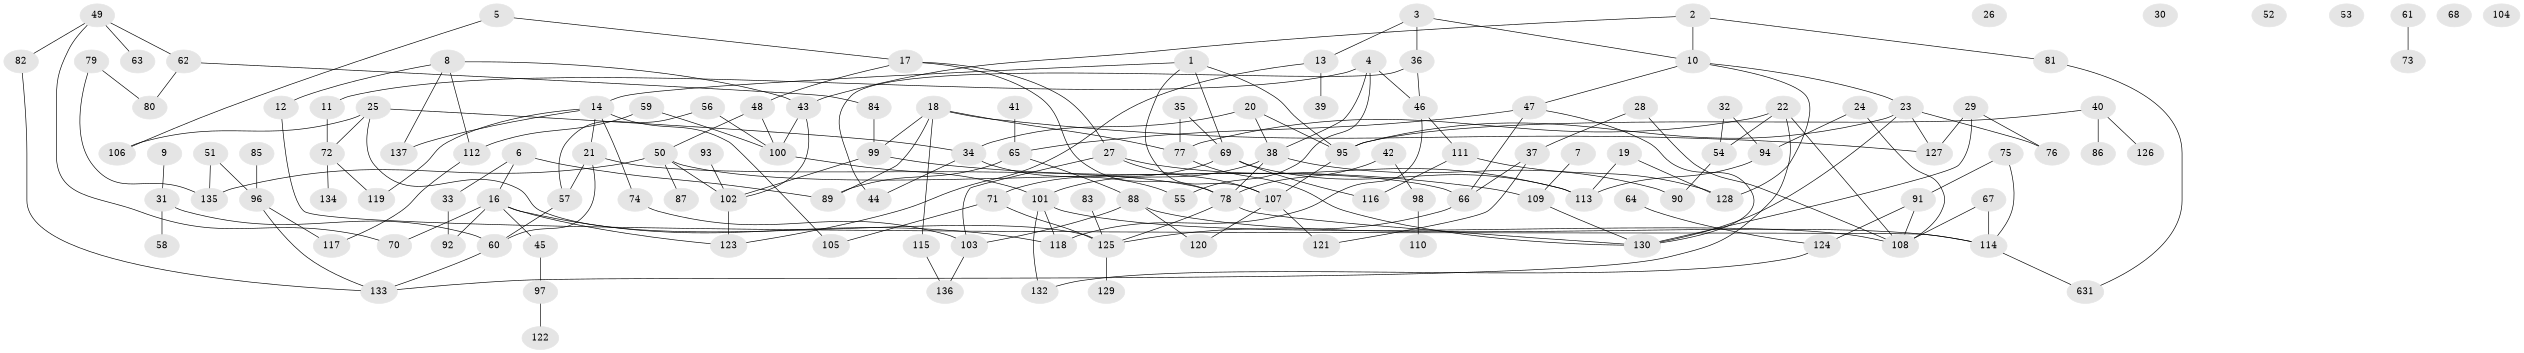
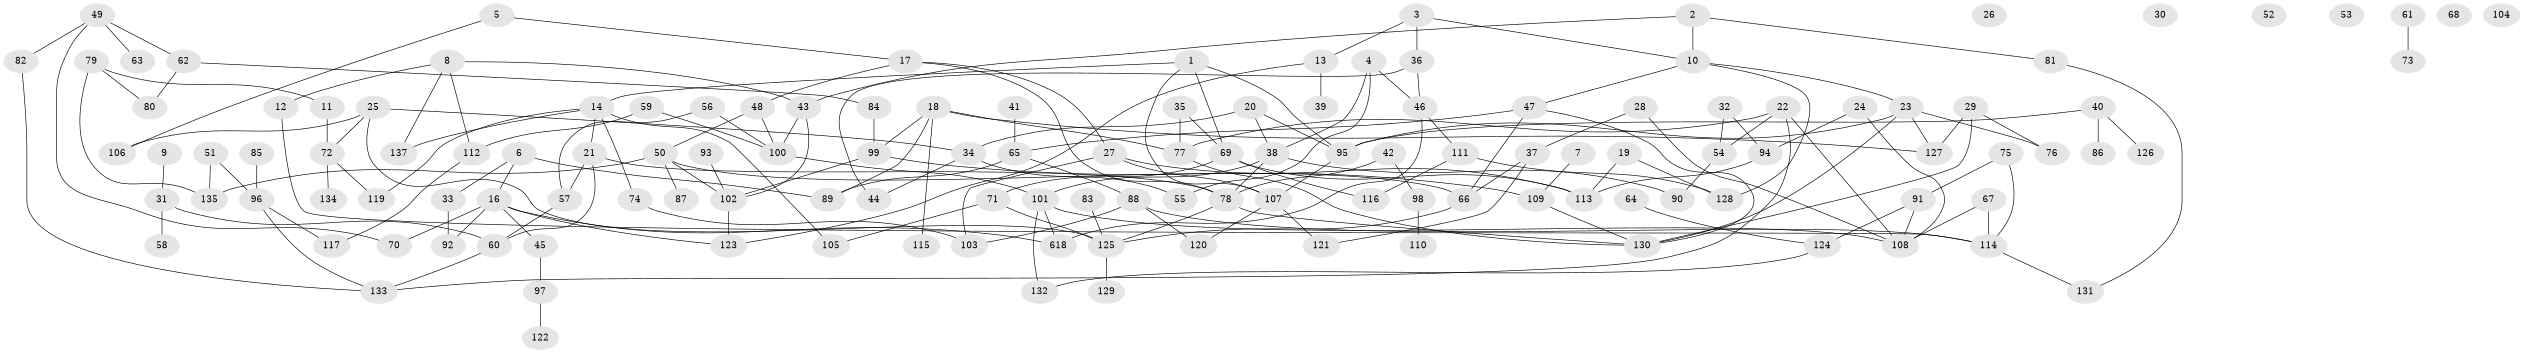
  graph {
    node [color=gray90 style=filled]
    1
    14
    69
    95
    107
    137
    21
    74
    105
    119
    113
    71
    116
    121
    120
    2
    10
    43
    81
    23
    47
    128
    100
    102
-   131 [label=631]
+   131
    3
    13
    36
    39
    123
    46
    44
    4
    11
    38
    55
    72
    78
    90
    101
-   118
+   118 [label=618]
    111
    5
    17
    106
    27
    48
    6
    16
    33
    89
    45
    70
    92
    7
    109
    130
    8
    12
    112
    114
    117
    9
    31
    60
    58
    127
    76
    66
    65
    134
    115
-   136
    57
    103
    97
    50
    125
    18
    77
    99
    19
    20
    34
    133
    22
    54
    108
    24
    94
    25
    129
    26
    28
    37
    29
    30
    32
    35
    132
    40
    86
    126
    41
    88
    42
    98
    110
    122
    87
    135
    49
    62
    63
    82
    80
    84
    51
    96
    52
    53
    56
    59
    61
    73
    64
    124
    67
    68
    75
    91
    79
    83
    85
    93
    104
    1 -- 14
    1 -- 69
    1 -- 95
    1 -- 107
    14 -- 137
    14 -- 21
    14 -- 74
    14 -- 105
    14 -- 119
    69 -- 113
    69 -- 71
    69 -- 116
    95 -- 107
    107 -- 121
    107 -- 120
    21 -- 78
    21 -- 60
    21 -- 57
    74 -- 103
    71 -- 105
    71 -- 125
    2 -- 10
    2 -- 43
    2 -- 81
    10 -- 23
    10 -- 47
    10 -- 128
    43 -- 100
    43 -- 102
    81 -- 131
    23 -- 95
    23 -- 130
    23 -- 127
    23 -- 76
    47 -- 130
    47 -- 66
    47 -- 65
    100 -- 101
    102 -- 123
    3 -- 10
    3 -- 13
    3 -- 36
    13 -- 39
    13 -- 123
    36 -- 46
    36 -- 44
    46 -- 118
    46 -- 111
    4 -- 46
-   4 -- 11
+   79 -- 11
    4 -- 38
    4 -- 55
    11 -- 72
    38 -- 78
    38 -- 90
    38 -- 101
    72 -- 119
    72 -- 134
    78 -- 130
    78 -- 125
    101 -- 118
    101 -- 108
    101 -- 132
    111 -- 116
    111 -- 128
    5 -- 17
    5 -- 106
    17 -- 78
    17 -- 27
    17 -- 48
    27 -- 107
    27 -- 113
    27 -- 103
    48 -- 100
    48 -- 50
    6 -- 16
    6 -- 33
    6 -- 89
    16 -- 123
    16 -- 118
    16 -- 45
    16 -- 70
    16 -- 92
    33 -- 92
    45 -- 97
    7 -- 109
    109 -- 130
    8 -- 137
    8 -- 43
    8 -- 12
    8 -- 112
    12 -- 114
    112 -- 117
    114 -- 131
    9 -- 31
    31 -- 60
    31 -- 58
    60 -- 133
    66 -- 125
    65 -- 89
    65 -- 88
-   115 -- 136
    57 -- 60
-   103 -- 136
    97 -- 122
    50 -- 102
    50 -- 66
    50 -- 87
    50 -- 135
    125 -- 129
    18 -- 89
    18 -- 127
    18 -- 115
    18 -- 77
    18 -- 99
    77 -- 130
    99 -- 102
    99 -- 109
    19 -- 113
    19 -- 128
    20 -- 95
    20 -- 38
    20 -- 34
    34 -- 44
    34 -- 55
    22 -- 77
    22 -- 133
    22 -- 54
    22 -- 108
    54 -- 90
    24 -- 108
    24 -- 94
    94 -- 113
    25 -- 72
    25 -- 106
    25 -- 125
    25 -- 34
    28 -- 108
    28 -- 37
    37 -- 121
    37 -- 66
    29 -- 130
    29 -- 127
    29 -- 76
    32 -- 54
    32 -- 94
    35 -- 69
    35 -- 77
    40 -- 95
    40 -- 86
    40 -- 126
    41 -- 65
    88 -- 120
    88 -- 114
    88 -- 103
    42 -- 78
    42 -- 98
    98 -- 110
    49 -- 70
    49 -- 62
    49 -- 63
    49 -- 82
    62 -- 80
    62 -- 84
    82 -- 133
    84 -- 99
    51 -- 135
    51 -- 96
    96 -- 117
    96 -- 133
    56 -- 100
    56 -- 57
    59 -- 100
    59 -- 112
    61 -- 73
    64 -- 124
    124 -- 132
    67 -- 114
    67 -- 108
    75 -- 114
    75 -- 91
    91 -- 108
    91 -- 124
    79 -- 135
    79 -- 80
    83 -- 125
    85 -- 96
    93 -- 102
  }
